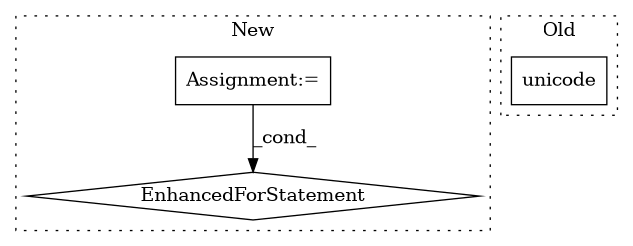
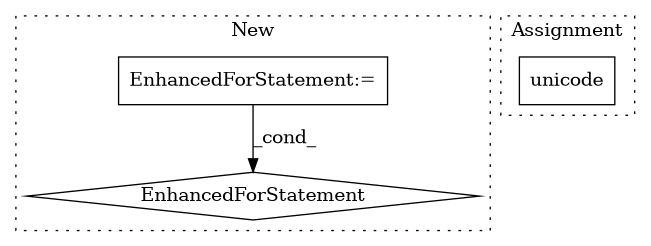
  digraph {
    node [shape=box]
    n1 [a=70 l="53,2" label=EnhancedForStatement s="1167,1255" shape=diamond]
-   n2 [a=7 l=1 label="Assignment:=" s=1030]
+   n2 [a=7 l=1 label="EnhancedForStatement:=" s=1030]
    n3 [a=32 l="8,1" label=unicode s="2017,2037"]
    subgraph cluster_1 {
      label=New
      style=dotted
      n1
      n2
    }
    subgraph cluster_2 {
-     label=Old
+     label=Assignment
      style=dotted
      n3
    }
    n2 -> n1 [label=_cond_]
  }
